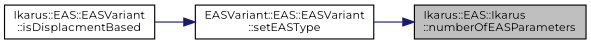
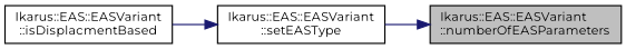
  digraph {
    fontname=Montserrat
    rankdir=RL
    node [color=black fillcolor=white fontname=Montserrat fontsize=10 shape=record style=filled]
    edge [color=midnightblue dir=back fontname=Montserrat fontsize=10 labelfontname=Helvetica labelfontsize=10 style=solid]
-   n1 [fillcolor=grey75 fontcolor=black height=0.2 label="Ikarus::EAS::Ikarus\l::numberOfEASParameters" width=0.4]
-   n2 [height=0.2 label="EASVariant::EAS::EASVariant\l::setEASType" width=0.4]
+   n1 [fillcolor=grey75 fontcolor=black height=0.2 label="Ikarus::EAS::EASVariant\l::numberOfEASParameters" width=0.4]
+   n2 [height=0.2 label="Ikarus::EAS::EASVariant\l::setEASType" width=0.4]
    n3 [height=0.2 label="Ikarus::EAS::EASVariant\l::isDisplacmentBased" width=0.4]
    n1 -> n2
    n2 -> n3
  }
